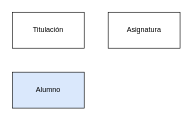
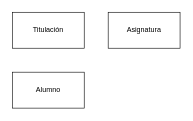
  <mxCell id="0" />
  <mxCell id="1" parent="0" />
  <mxCell id="2" value="Titulación" style="rounded=0;whiteSpace=wrap;html=1;" vertex="1" parent="1"><mxGeometry x="20" y="20" width="120" height="60" as="geometry" /></mxCell>
  <mxCell id="3" value="Asignatura" style="rounded=0;whiteSpace=wrap;html=1;" vertex="1" parent="1"><mxGeometry x="180" y="20" width="120" height="60" as="geometry" /></mxCell>
- <mxCell id="4" value="Alumno" style="rounded=0;whiteSpace=wrap;html=1;fillColor=#dae8fc;" vertex="1" parent="1"><mxGeometry x="20" y="120" width="120" height="60" as="geometry" /></mxCell>
+ <mxCell id="4" value="Alumno" style="rounded=0;whiteSpace=wrap;html=1;" vertex="1" parent="1"><mxGeometry x="20" y="120" width="120" height="60" as="geometry" /></mxCell>
